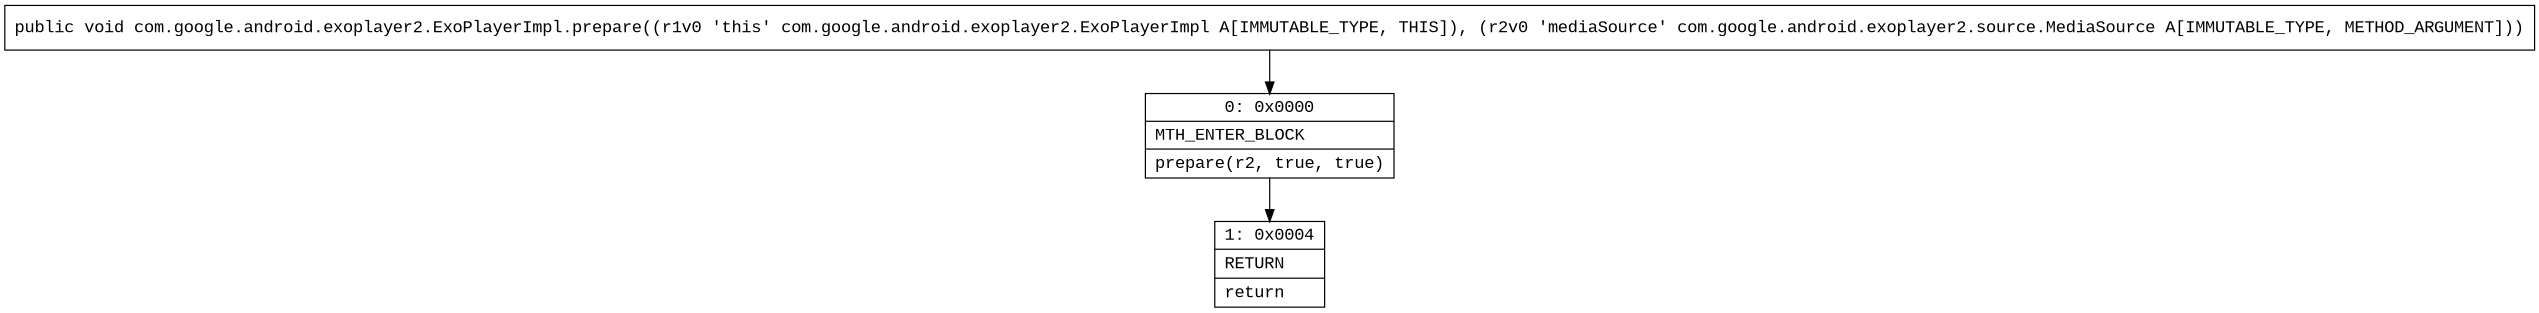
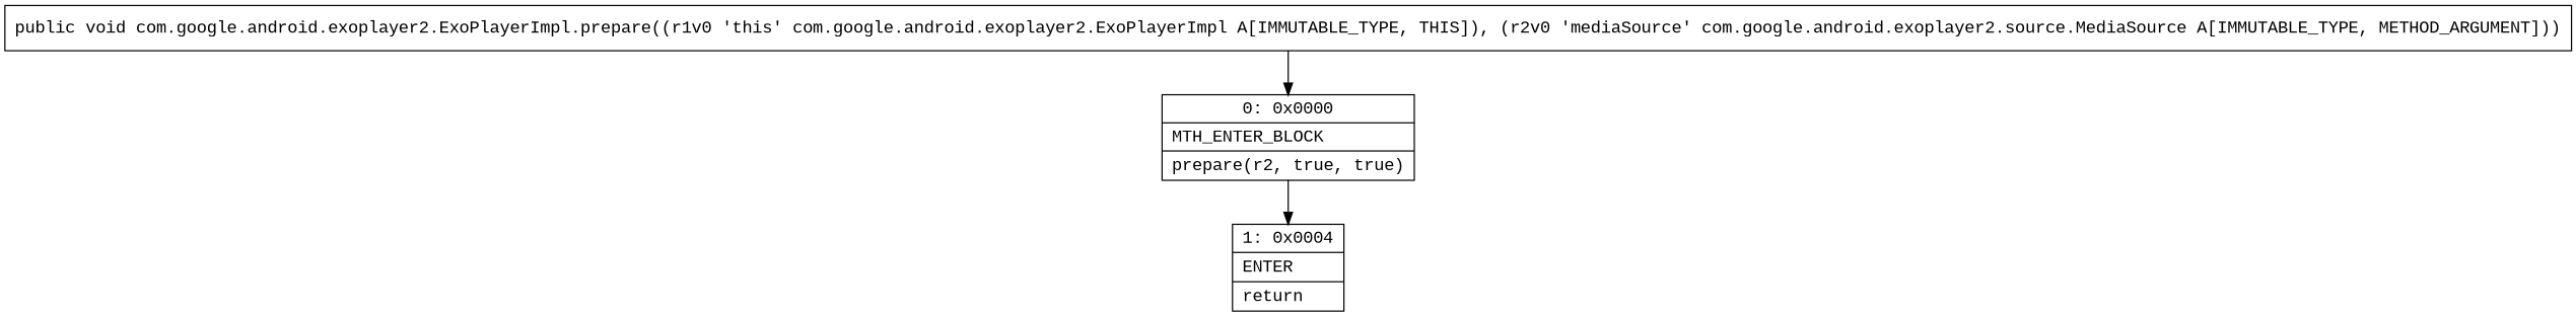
  digraph {
    fontname="Liberation Mono"
    node [shape=record fontname="Liberation Mono"]
    edge [fontname="Liberation Mono"]
    n1 [label="{0\:\ 0x0000|MTH_ENTER_BLOCK\l|prepare(r2, true, true)\l}"]
-   n2 [label="{1\:\ 0x0004|RETURN\l|return\l}"]
+   n2 [label="{1\:\ 0x0004|ENTER\l|return\l}"]
    n3 [label="{public void com.google.android.exoplayer2.ExoPlayerImpl.prepare((r1v0 'this' com.google.android.exoplayer2.ExoPlayerImpl A[IMMUTABLE_TYPE, THIS]), (r2v0 'mediaSource' com.google.android.exoplayer2.source.MediaSource A[IMMUTABLE_TYPE, METHOD_ARGUMENT])) }"]
    n1 -> n2
    n3 -> n1
  }
